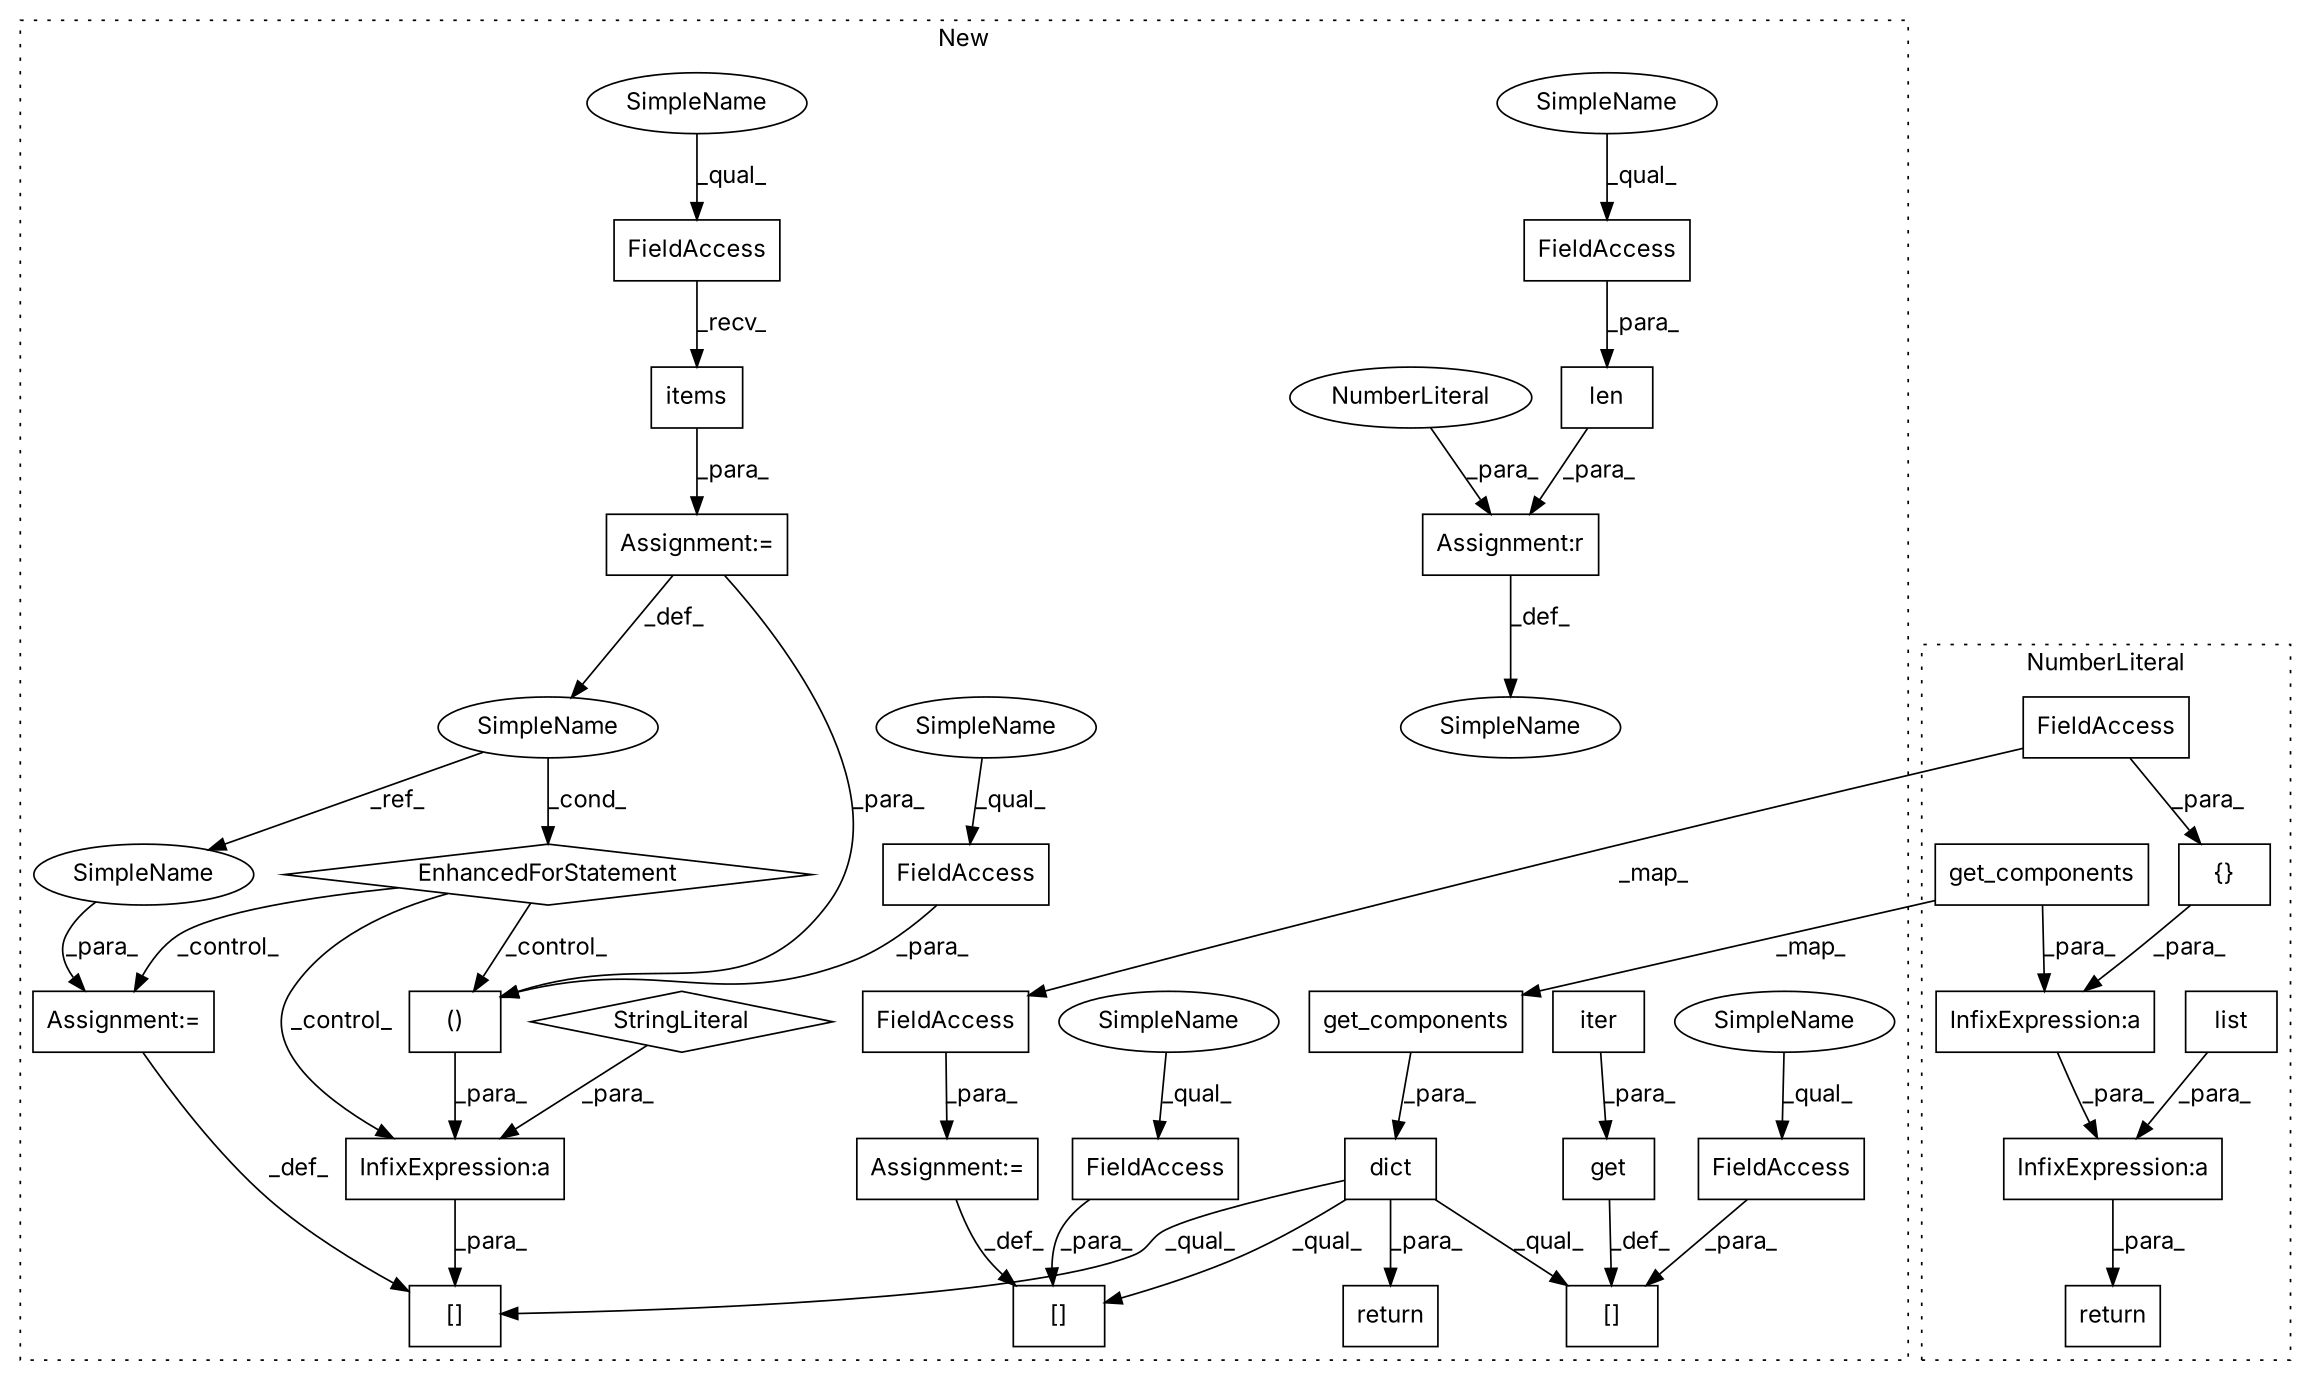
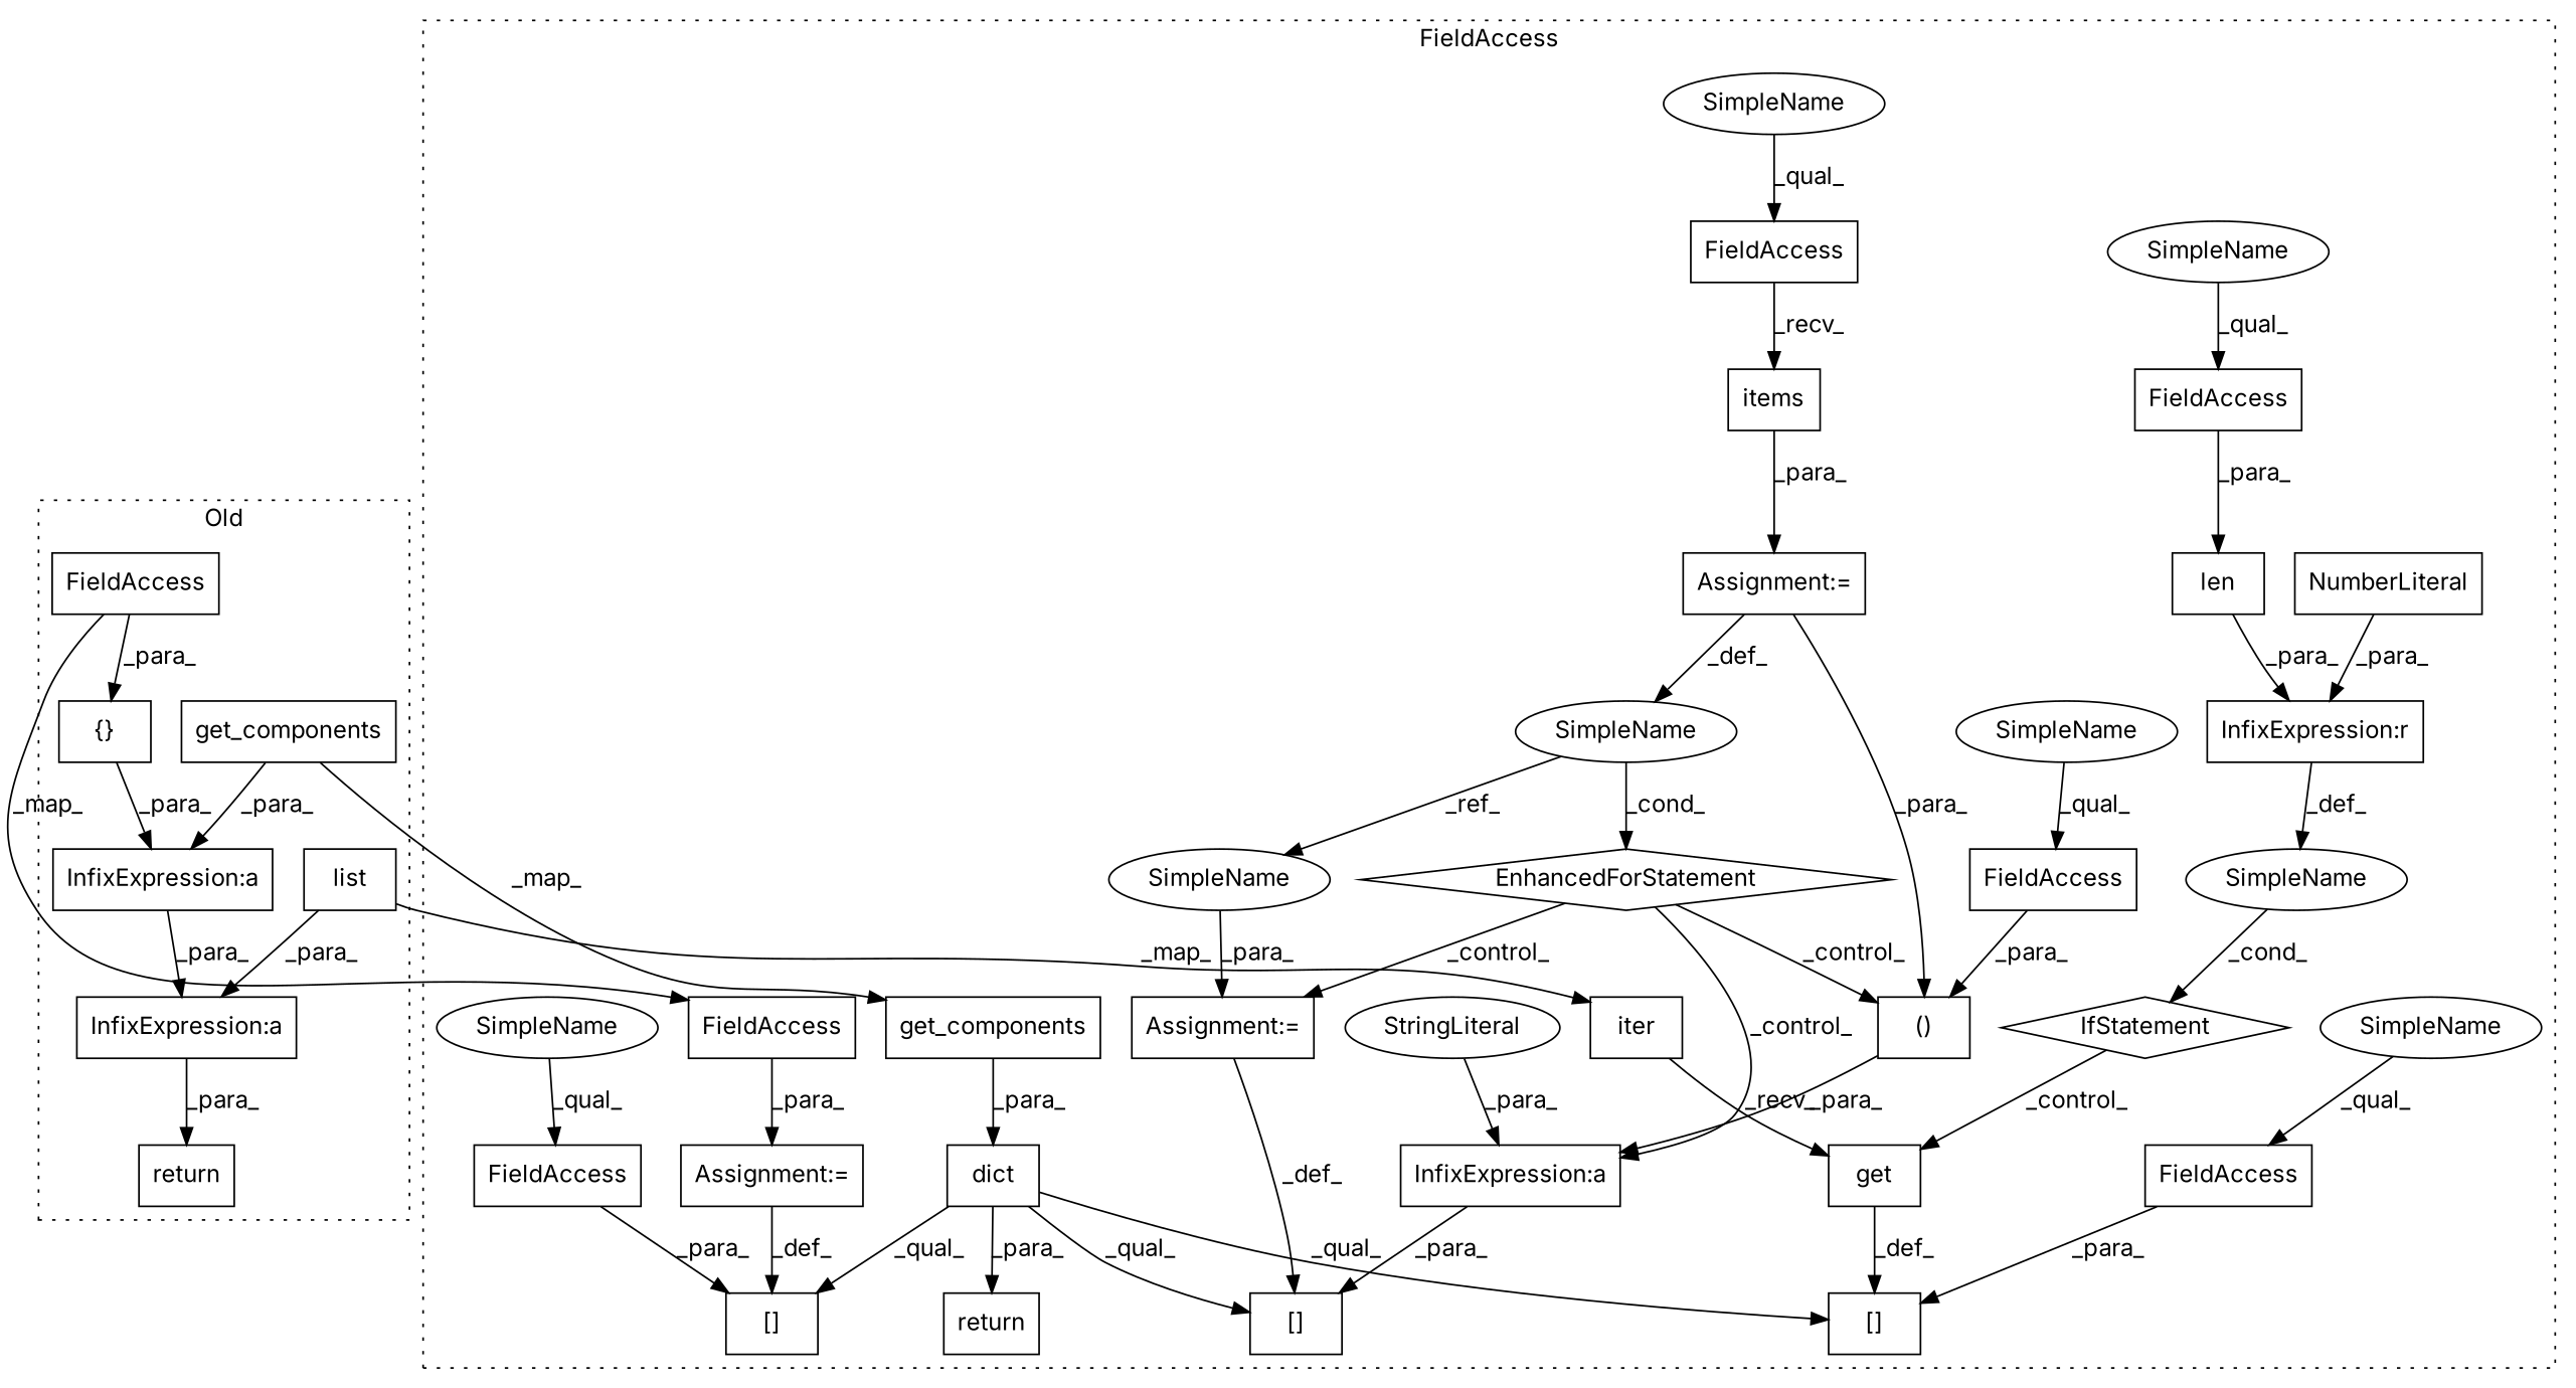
  digraph {
    fontname=Inter
    node [a=32 fontname=Inter l=7 s=9883 shape=box]
    edge [fontname=Inter]
    n1 [l=16 label=get_components s=9525]
    n2 [a=27 l=3 label="InfixExpression:a" s=9572]
    n3 [a=4 l="1,1" label="{}" s="9584,9597"]
    n4 [a=41 label=return s=9547]
    n5 [a=27 l=3 label="InfixExpression:a" s=9599]
    n6 [l="5,1" label=list s="9602,9634"]
    n7 [a=22 l=12 label=FieldAccess s=9585]
    n8 [l=16 label=get_components s=9650]
    n9 [a=41 label=return s=10112]
    n10 [a=2 l="7,1" label="[]" s="10012,10059"]
    n11 [l="5,1" label=get s="10061,10099"]
    n12 [a=42 label=SimpleName shape=ellipse l="" s=""]
    n13 [l="5,1" label=iter s="10066,10098"]
-   n14 [a=27 l=4 label="Assignment:r" s=9997]
-   n15 [a=34 l=1 label=NumberLiteral s=10001 shape=ellipse]
+   n14 [a=27 l=4 label="InfixExpression:r" s=9997]
+   n15 [a=34 l=1 label=NumberLiteral s=10001]
    n16 [a=2 l="7,1" label="[]" s="9858,9944"]
    n17 [a=27 l=10 label="InfixExpression:a" s=9873]
    n18 [a=106 l=59 label="()"]
    n19 [a=2 l="7,1" label="[]" s="9673,9715"]
    n20 [l="4,1" label=len s="9974,9996"]
    n21 [a=22 l=40 label=FieldAccess]
    n22 [a=70 l="68,2" label=EnhancedForStatement s="9735,9848" shape=diamond]
    n23 [a=22 l=40 label=FieldAccess s=10019]
    n24 [a=22 l=35 label=FieldAccess s=9680]
    n25 [a=22 l=18 label=FieldAccess s=9978]
    n26 [a=42 l=12 label=SimpleName s=9807 shape=ellipse]
-   n27 [a=45 label=StringLiteral s=9866 shape=diamond]
+   n27 [a=45 label=StringLiteral s=9866 shape=ellipse]
    n28 [a=22 l=18 label=FieldAccess s=9822]
+   n29 [a=25 l="4,2" label=IfStatement s="9970,10002" shape=diamond]
    n30 [l="5,1" label=dict s="9615,9666"]
    n31 [a=7 l="68,2" label="Assignment:=" s="9735,9848"]
    n32 [a=7 l=1 label="Assignment:=" s=9945]
    n33 [a=7 l=1 label="Assignment:=" s=9716]
    n34 [label=items s=9841]
    n35 [a=22 l=12 label=FieldAccess s=9717]
    n36 [a=42 l=17 label=SimpleName s=9680 shape=ellipse]
    n37 [a=42 l=17 label=SimpleName s=10019 shape=ellipse]
    n38 [a=42 l=17 label=SimpleName shape=ellipse]
    n39 [a=42 l=12 label=SimpleName s=9946 shape=ellipse]
    n40 [a=42 l=4 label=SimpleName s=9978 shape=ellipse]
    n41 [a=42 l=4 label=SimpleName s=9822 shape=ellipse]
    subgraph cluster_1 {
-     label=NumberLiteral
+     label=Old
      style=dotted
      n1
      n2
      n3
      n4
      n5
      n6
      n7
    }
    subgraph cluster_2 {
-     label=New
+     label=FieldAccess
      style=dotted
      n8
      n9
      n10
      n11
      n12
      n13
      n14
      n15
      n16
      n17
      n18
      n19
      n20
      n21
      n22
      n23
      n24
      n25
      n26
      n27
      n28
+     n29
      n30
      n31
      n32
      n33
      n34
      n35
      n36
      n37
      n38
      n39
      n40
      n41
    }
    n1 -> n2 [label=_para_]
    n1 -> n8 [label=_map_]
    n2 -> n5 [label=_para_]
    n3 -> n2 [label=_para_]
    n5 -> n4 [label=_para_]
    n6 -> n5 [label=_para_]
+   n6 -> n13 [label=_map_]
    n7 -> n3 [label=_para_]
    n7 -> n35 [label=_map_]
    n8 -> n30 [label=_para_]
    n11 -> n10 [label=_def_]
-   n13 -> n11 [label=_para_]
+   n12 -> n29 [label=_cond_]
+   n13 -> n11 [label=_recv_]
    n14 -> n12 [label=_def_]
    n15 -> n14 [label=_para_]
    n17 -> n16 [label=_para_]
    n18 -> n17 [label=_para_]
    n20 -> n14 [label=_para_]
    n21 -> n18 [label=_para_]
    n22 -> n17 [label=_control_]
    n22 -> n18 [label=_control_]
    n22 -> n32 [label=_control_]
    n23 -> n10 [label=_para_]
    n24 -> n19 [label=_para_]
    n25 -> n20 [label=_para_]
    n26 -> n22 [label=_cond_]
    n26 -> n39 [label=_ref_]
    n27 -> n17 [label=_para_]
    n28 -> n34 [label=_recv_]
+   n29 -> n11 [label=_control_]
    n30 -> n9 [label=_para_]
    n30 -> n10 [label=_qual_]
    n30 -> n16 [label=_qual_]
    n30 -> n19 [label=_qual_]
    n31 -> n18 [label=_para_]
    n31 -> n26 [label=_def_]
    n32 -> n16 [label=_def_]
    n33 -> n19 [label=_def_]
    n34 -> n31 [label=_para_]
    n35 -> n33 [label=_para_]
    n36 -> n24 [label=_qual_]
    n37 -> n23 [label=_qual_]
    n38 -> n21 [label=_qual_]
    n39 -> n32 [label=_para_]
    n40 -> n25 [label=_qual_]
    n41 -> n28 [label=_qual_]
  }
